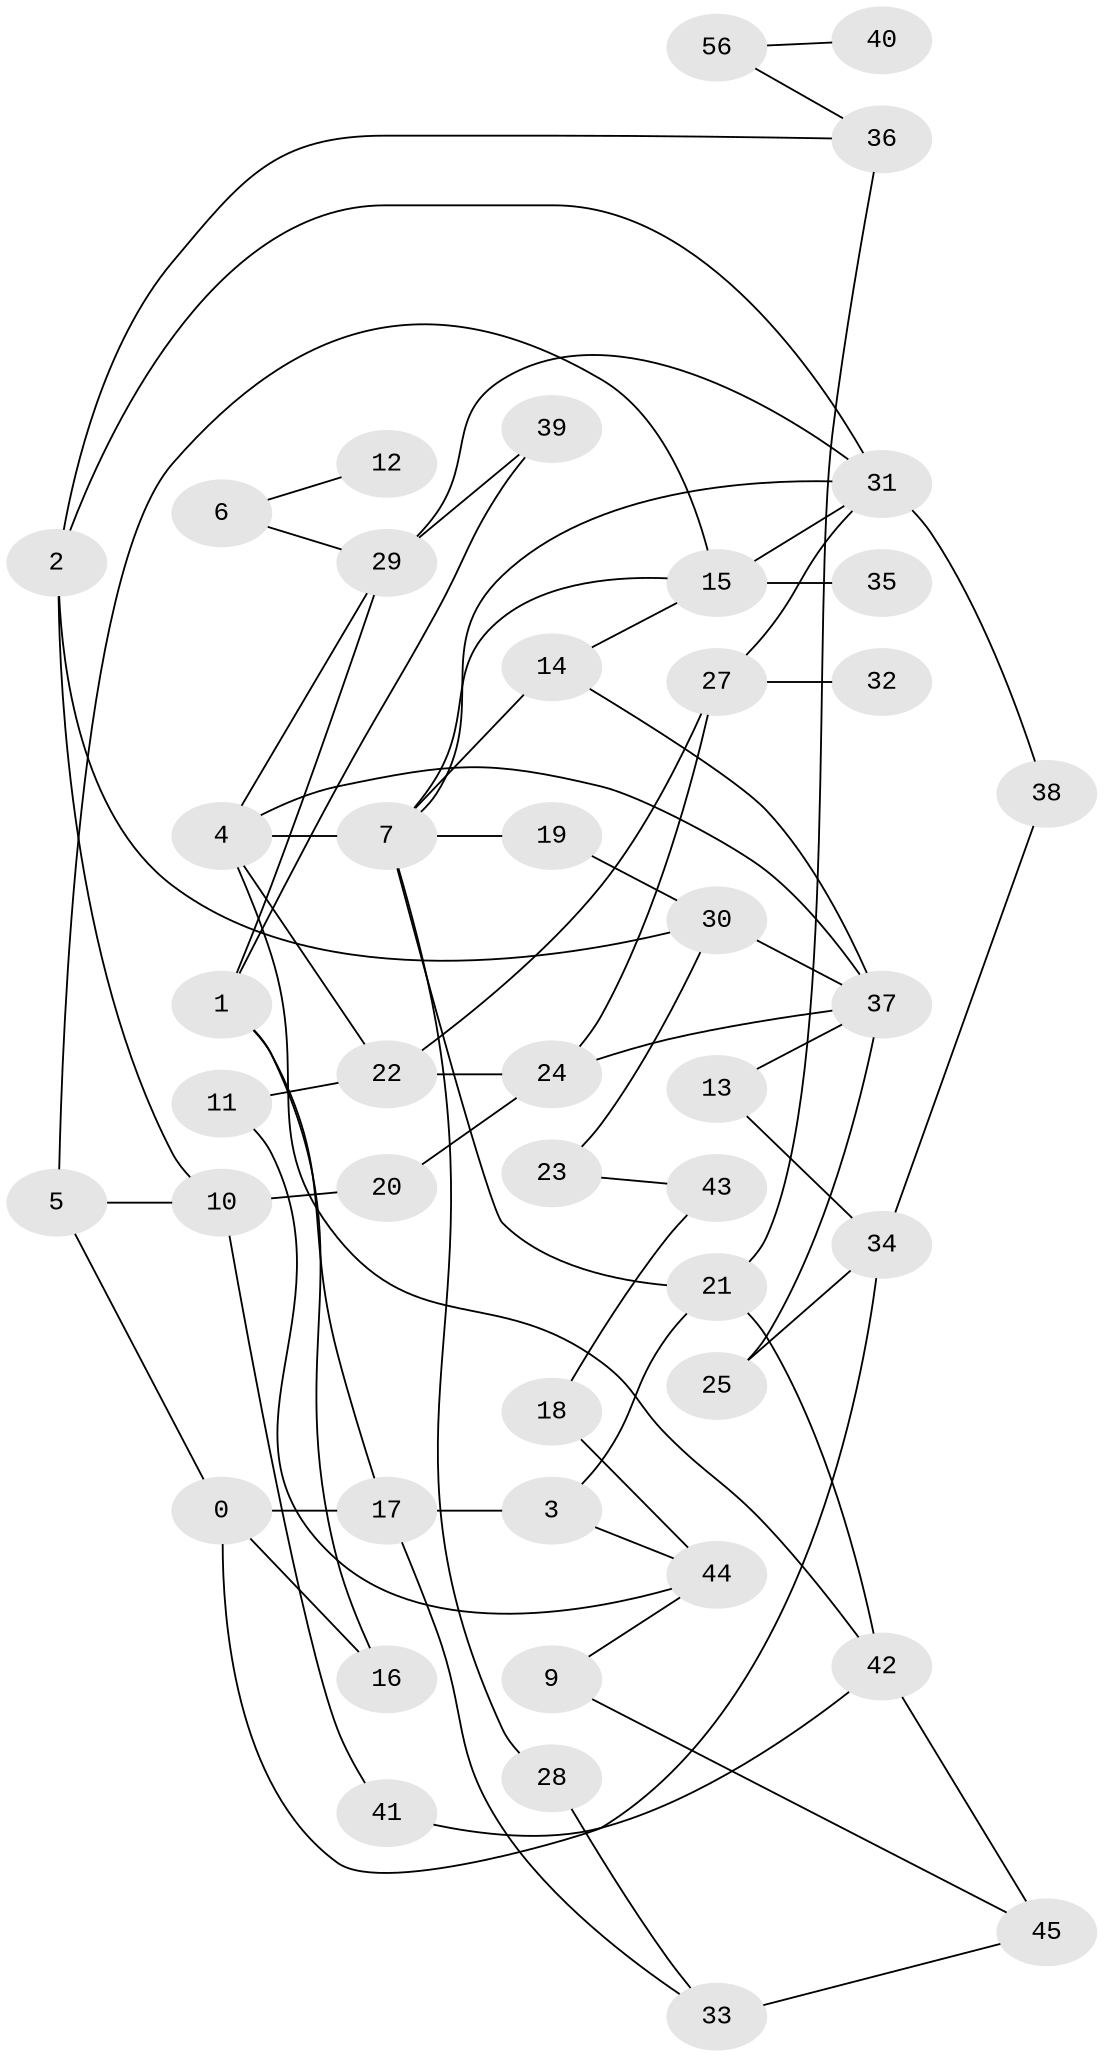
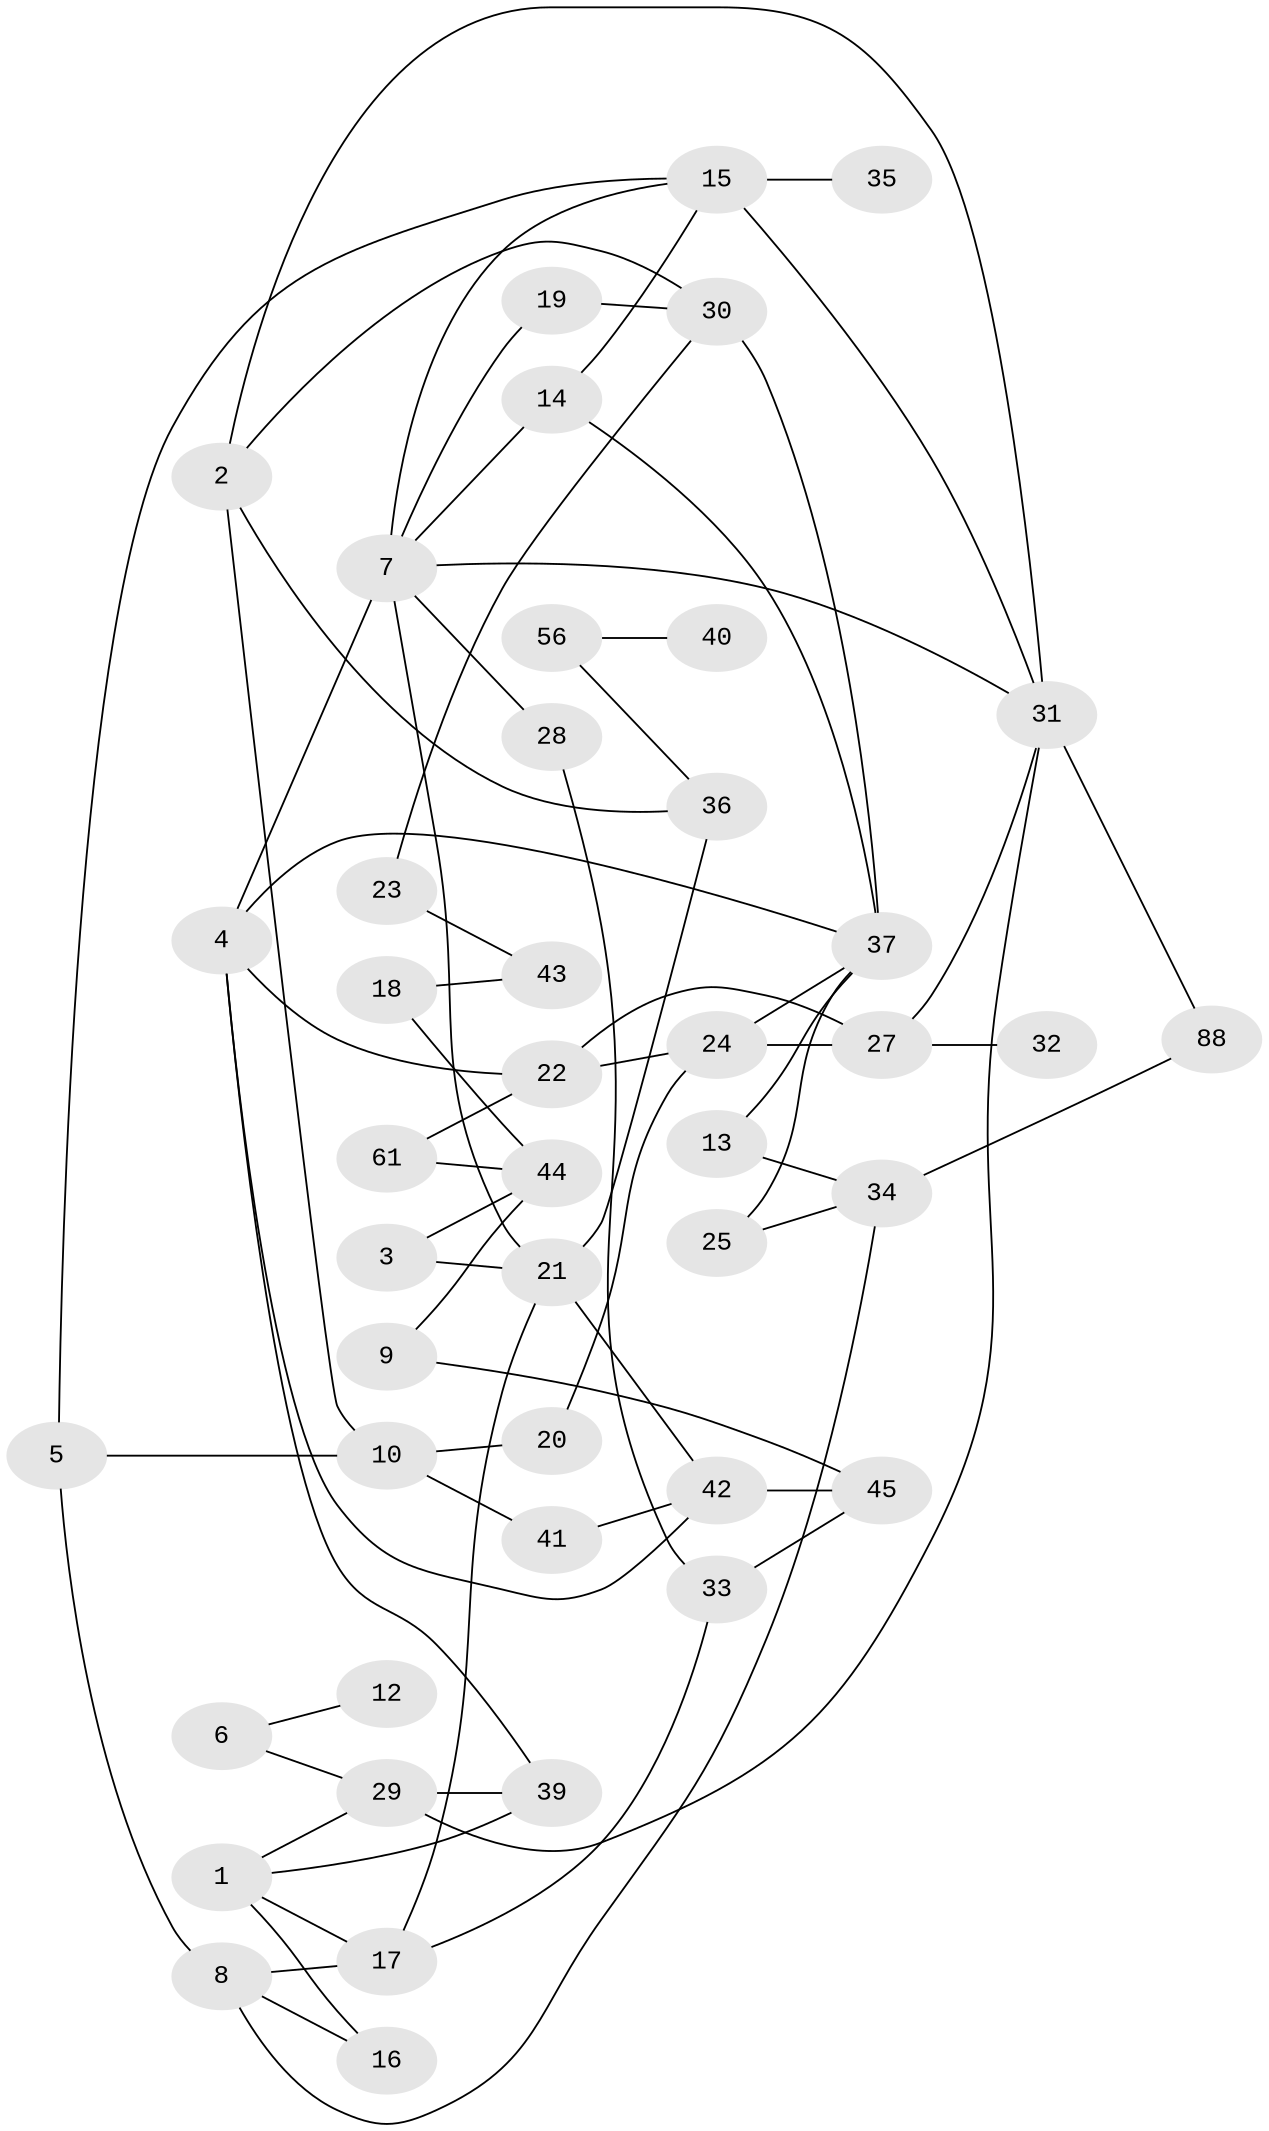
  graph {
    fontname="Liberation Mono"
    rankdir=LR
    node [color=gray90 fontname="Liberation Mono" style=filled]
    edge [fontname="Liberation Mono" weight=1.0]
    1
    16
    17
    29
    39
    21
    33
    31
    2
    10
    30
    36
    20
    41
    37
-   38
+   38 [label=88]
    3
    44
    42
    4
    7
    22
    15
    14
    19
    28
    24
    27
    45
    5
-   8 [label=0]
+   8
    34
    35
    6
    12
    9
-   11
+   11 [label=61]
    13
    18
    43
    25
    32
    23
    n44 [label=56]
    40
    1 -- 16
    1 -- 17
    1 -- 29
    1 -- 39
-   17 -- 3
+   17 -- 21
    17 -- 33
    29 -- 39
    29 -- 31
    21 -- 36
    21 -- 42
    33 -- 45
    31 -- 38
    2 -- 31
    2 -- 10
    2 -- 30
    2 -- 36
    10 -- 20
    10 -- 41
    30 -- 37
    20 -- 24
    41 -- 42
    3 -- 21
    3 -- 44
    42 -- 45
-   4 -- 29
+   4 -- 39
    4 -- 37
    4 -- 42
    4 -- 7 [weight=2.0]
    4 -- 22
    7 -- 21
    7 -- 31
    7 -- 15
    7 -- 14
    7 -- 19
    7 -- 28
    22 -- 24
    22 -- 27
    15 -- 31
    15 -- 35
    14 -- 37
    14 -- 15
    19 -- 30
    28 -- 33
    24 -- 37 [weight=2.0]
    24 -- 27 [weight=2.0]
    27 -- 31
    27 -- 32 [weight=2.0]
    5 -- 10
    5 -- 15
    5 -- 8
    8 -- 16
    8 -- 17 [weight=2.0]
    8 -- 34
    34 -- 38
    6 -- 29
    6 -- 12
    9 -- 44
    9 -- 45
    11 -- 44
    11 -- 22 [weight=2.0]
    13 -- 37
    13 -- 34
    18 -- 44
    18 -- 43
    25 -- 37
    25 -- 34
    23 -- 30
    23 -- 43
    n44 -- 36
    n44 -- 40
  }
